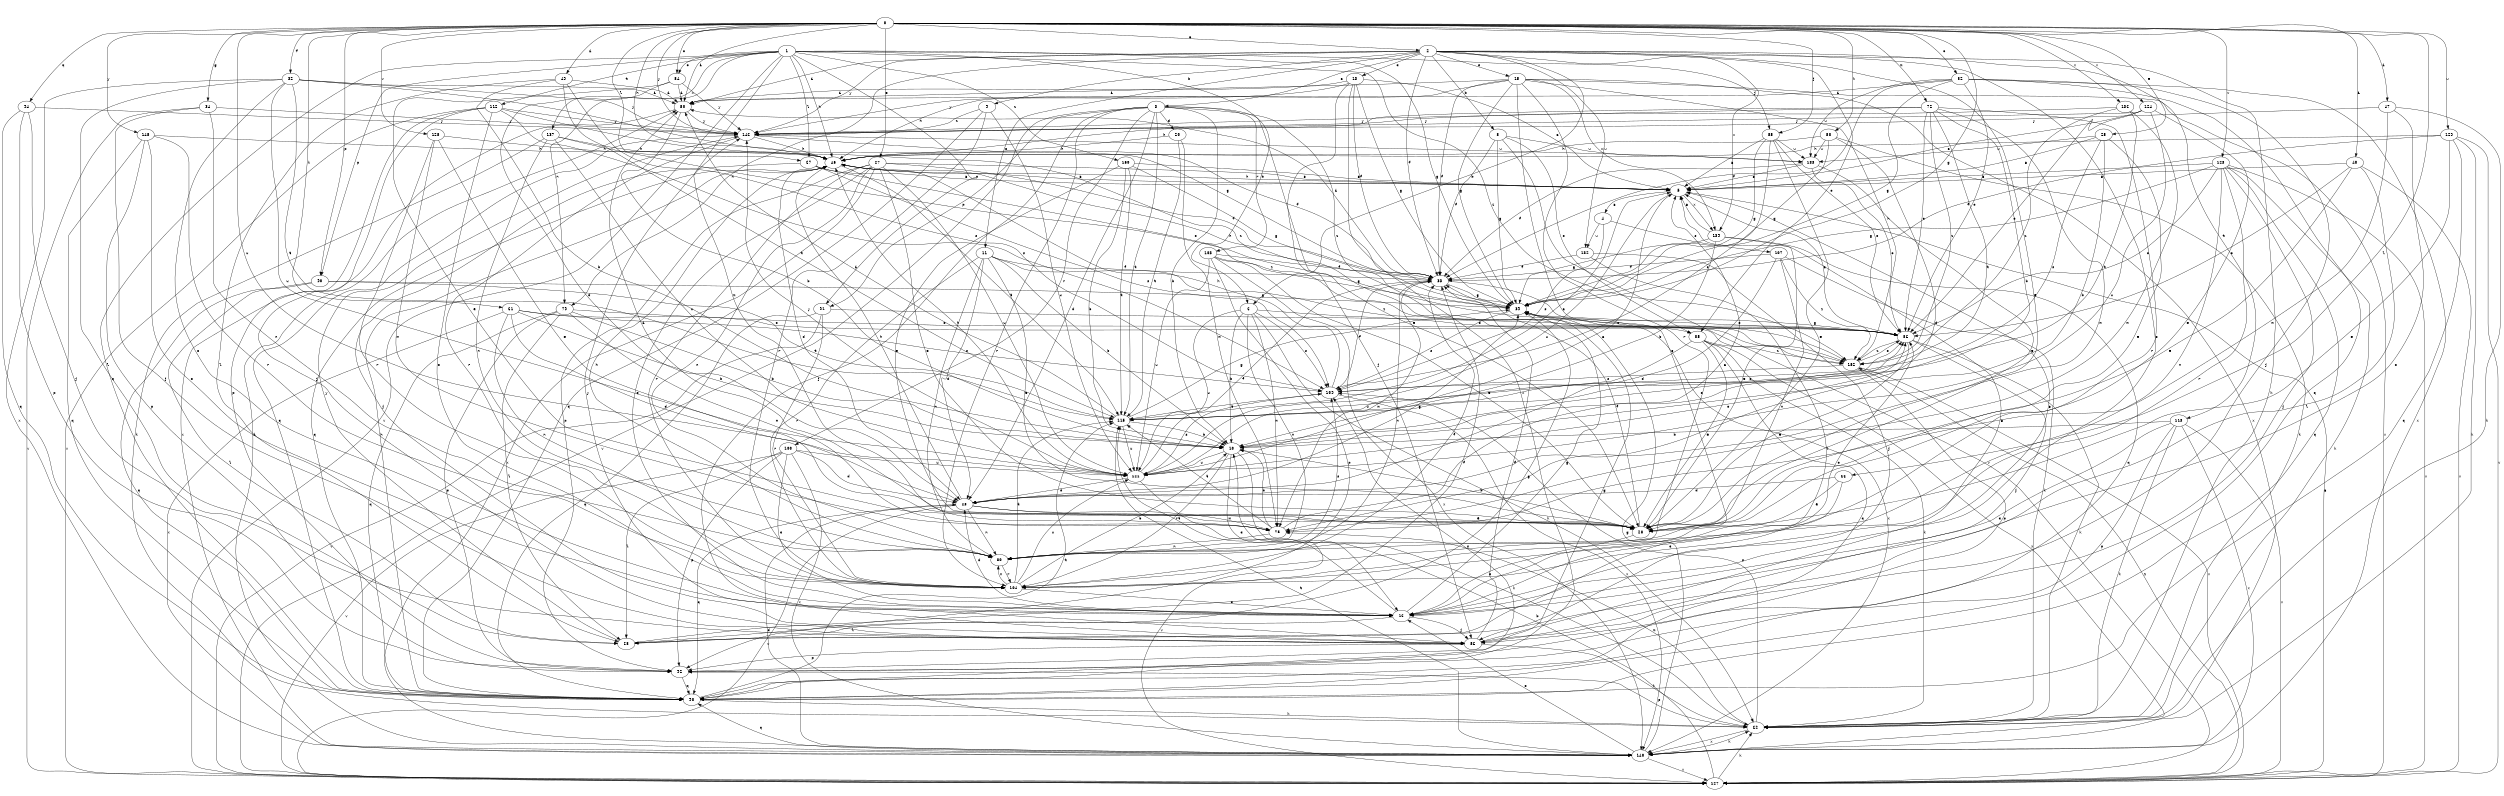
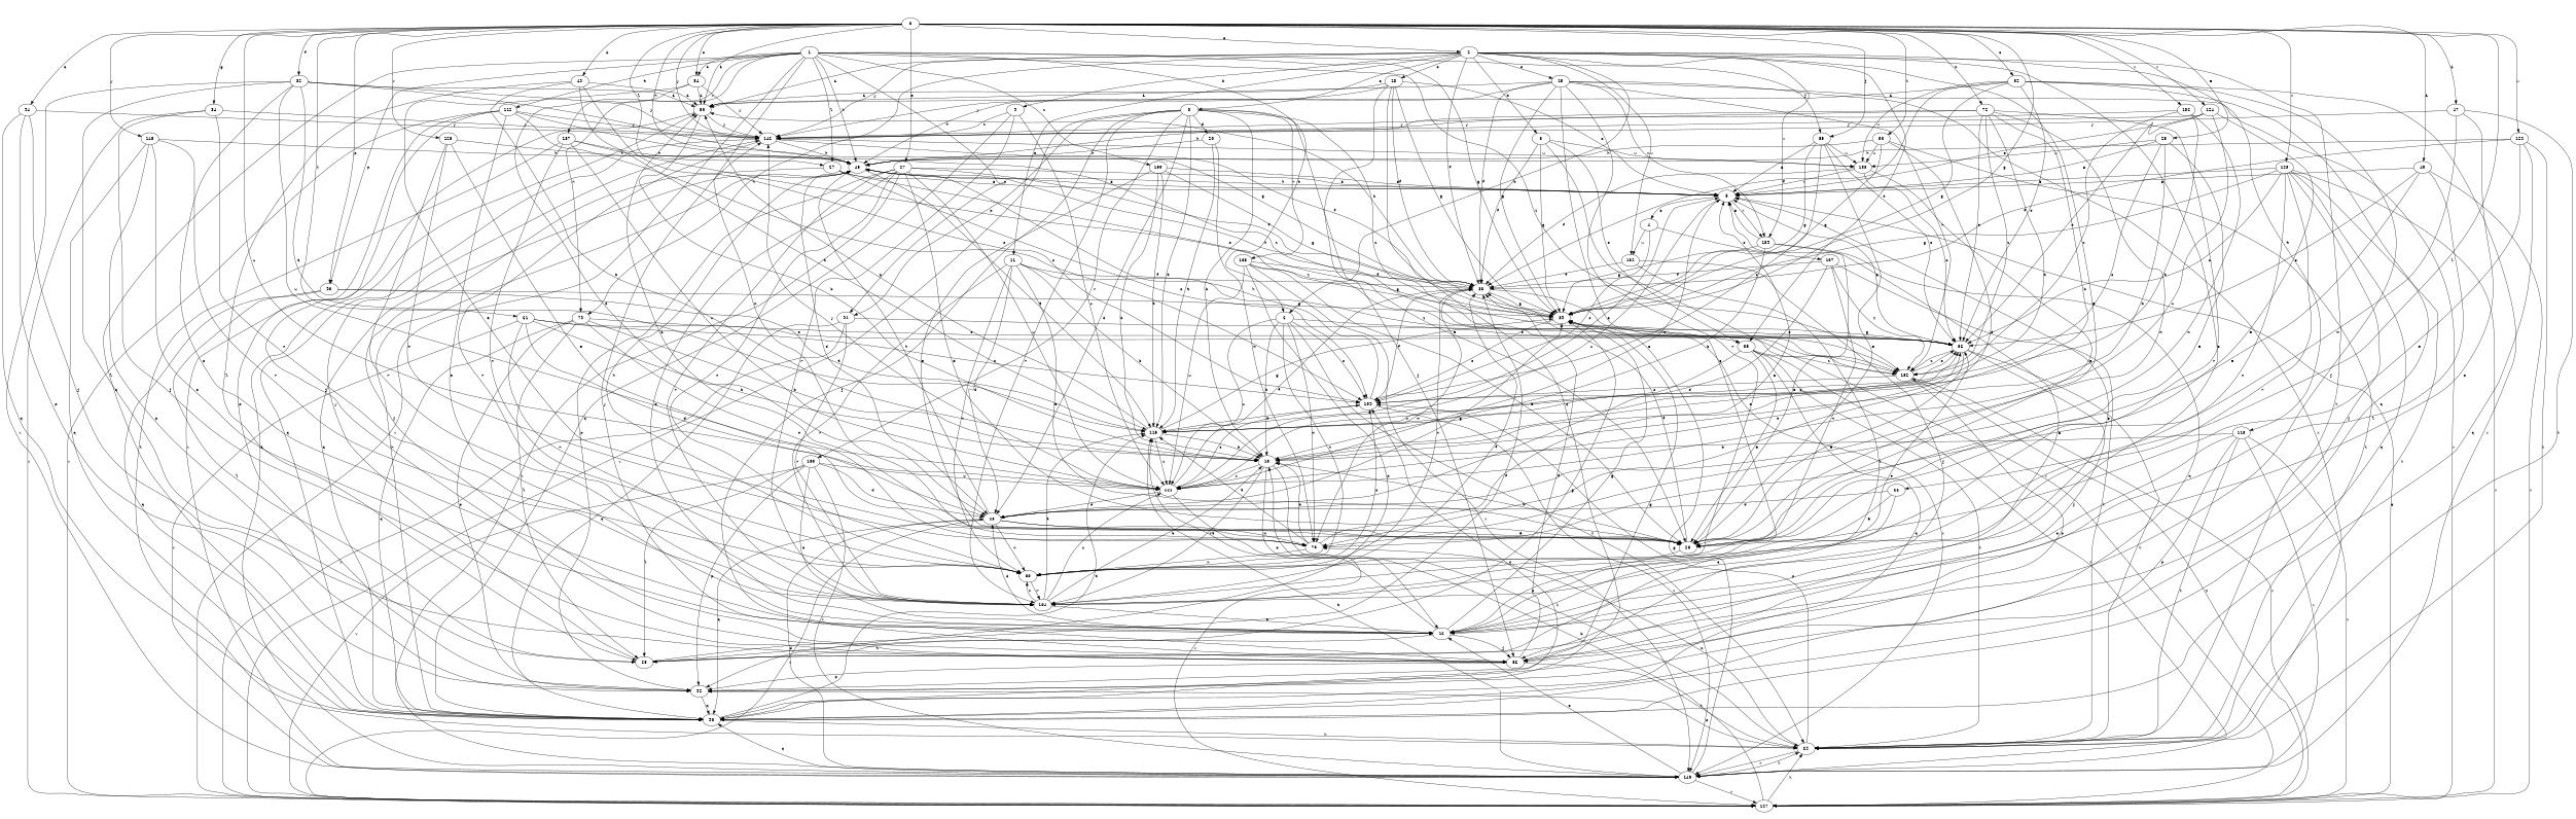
  strict digraph {
    fontname="DejaVu Sans Mono"
    node [fontname="DejaVu Sans Mono"]
    edge [fontname="DejaVu Sans Mono"]
    0
    2
    25
    27
    32
    34
    39
    45
    47
    48
    49
    50
    55
    58
    61
    66
    67
    72
    82
    84
    90
    94
    121
    123
    124
    125
    129
    136
    145
    146
    6
    79
    3
    8
    9
    11
    13
    15
    16
    28
    33
    62
    85
    113
    132
    139
    10
    109
    5
    133
    104
    80
    140
    92
    115
    68
    127
    56
    86
    98
    23
    75
    152
    1
    91
    112
    137
    150
    20
    100
    103
    4
    107
    0 -> 2 [label=a]
    0 -> 25 [label=e]
    0 -> 27 [label=e]
    0 -> 32 [label=f]
    0 -> 34 [label=g]
    0 -> 39 [label=g]
    0 -> 45 [label=h]
    0 -> 47 [label=i]
    0 -> 48 [label=i]
    0 -> 49 [label=i]
    0 -> 50 [label=i]
    0 -> 55 [label=j]
    0 -> 58 [label=k]
    0 -> 61 [label=k]
    0 -> 66 [label=l]
    0 -> 67 [label=l]
    0 -> 72 [label=m]
    0 -> 82 [label=o]
    0 -> 84 [label=o]
    0 -> 90 [label=p]
    0 -> 94 [label=q]
    0 -> 121 [label=u]
    0 -> 123 [label=v]
    0 -> 124 [label=v]
    0 -> 125 [label=v]
    0 -> 129 [label=w]
    0 -> 136 [label=x]
    0 -> 145 [label=y]
    0 -> 146 [label=y]
    2 -> 50 [label=i]
    2 -> 146 [label=y]
    2 -> 6 [label=b]
    2 -> 79 [label=n]
    2 -> 3 [label=a]
    2 -> 8 [label=b]
    2 -> 9 [label=b]
    2 -> 11 [label=c]
    2 -> 13 [label=c]
    2 -> 15 [label=c]
    2 -> 16 [label=c]
    2 -> 28 [label=e]
    2 -> 33 [label=f]
    2 -> 62 [label=k]
    2 -> 85 [label=o]
    2 -> 113 [label=t]
    2 -> 132 [label=w]
    2 -> 139 [label=x]
    25 -> 28 [label=e]
    25 -> 10 [label=b]
    25 -> 109 [label=s]
    25 -> 5 [label=a]
    25 -> 133 [label=w]
    27 -> 121 [label=u]
    27 -> 16 [label=c]
    27 -> 28 [label=e]
    27 -> 33 [label=f]
    27 -> 5 [label=a]
    27 -> 104 [label=r]
    27 -> 80 [label=n]
    27 -> 140 [label=x]
    27 -> 92 [label=p]
    32 -> 39 [label=g]
    32 -> 50 [label=i]
    32 -> 121 [label=u]
    32 -> 146 [label=y]
    32 -> 16 [label=c]
    32 -> 140 [label=x]
    32 -> 115 [label=t]
    32 -> 68 [label=l]
    34 -> 146 [label=y]
    34 -> 80 [label=n]
    34 -> 127 [label=v]
    34 -> 56 [label=j]
    39 -> 45 [label=h]
    39 -> 109 [label=s]
    39 -> 86 [label=o]
    45 -> 5 [label=a]
    45 -> 115 [label=t]
    45 -> 98 [label=q]
    45 -> 23 [label=d]
    47 -> 146 [label=y]
    47 -> 16 [label=c]
    47 -> 62 [label=k]
    47 -> 75 [label=m]
    48 -> 28 [label=e]
    48 -> 5 [label=a]
    48 -> 68 [label=l]
    48 -> 127 [label=v]
    48 -> 86 [label=o]
    49 -> 50 [label=i]
    49 -> 10 [label=b]
    49 -> 109 [label=s]
    49 -> 115 [label=t]
    49 -> 68 [label=l]
    50 -> 146 [label=y]
    50 -> 10 [label=b]
    50 -> 140 [label=x]
    55 -> 39 [label=g]
    55 -> 28 [label=e]
    55 -> 109 [label=s]
    55 -> 5 [label=a]
    55 -> 133 [label=w]
    55 -> 86 [label=o]
    58 -> 39 [label=g]
    58 -> 45 [label=h]
    58 -> 62 [label=k]
    58 -> 133 [label=w]
    58 -> 23 [label=d]
    61 -> 10 [label=b]
    61 -> 109 [label=s]
    61 -> 80 [label=n]
    61 -> 140 [label=x]
    61 -> 86 [label=o]
    61 -> 23 [label=d]
    66 -> 16 [label=c]
    66 -> 28 [label=e]
    66 -> 23 [label=d]
    67 -> 109 [label=s]
    67 -> 5 [label=a]
    67 -> 56 [label=j]
    67 -> 152 [label=z]
    72 -> 45 [label=h]
    72 -> 146 [label=y]
    72 -> 10 [label=b]
    72 -> 104 [label=r]
    72 -> 115 [label=t]
    72 -> 86 [label=o]
    72 -> 75 [label=m]
    72 -> 152 [label=z]
    82 -> 39 [label=g]
    82 -> 50 [label=i]
    82 -> 33 [label=f]
    82 -> 133 [label=w]
    82 -> 140 [label=x]
    82 -> 56 [label=j]
    82 -> 86 [label=o]
    82 -> 98 [label=q]
    84 -> 50 [label=i]
    84 -> 146 [label=y]
    84 -> 28 [label=e]
    84 -> 23 [label=d]
    90 -> 39 [label=g]
    90 -> 115 [label=t]
    90 -> 68 [label=l]
    90 -> 98 [label=q]
    94 -> 146 [label=y]
    94 -> 92 [label=p]
    94 -> 56 [label=j]
    94 -> 98 [label=q]
-   121 -> 45 [label=h]
    121 -> 146 [label=y]
    121 -> 33 [label=f]
    121 -> 109 [label=s]
    121 -> 5 [label=a]
    121 -> 127 [label=v]
    121 -> 86 [label=o]
    121 -> 23 [label=d]
    123 -> 39 [label=g]
    123 -> 62 [label=k]
    123 -> 5 [label=a]
    123 -> 104 [label=r]
    123 -> 80 [label=n]
    123 -> 127 [label=v]
    123 -> 56 [label=j]
    123 -> 86 [label=o]
    123 -> 98 [label=q]
    124 -> 121 [label=u]
    124 -> 146 [label=y]
    124 -> 28 [label=e]
    124 -> 5 [label=a]
    124 -> 86 [label=o]
    125 -> 45 [label=h]
    125 -> 28 [label=e]
    125 -> 104 [label=r]
    125 -> 75 [label=m]
    129 -> 45 [label=h]
    129 -> 28 [label=e]
    129 -> 33 [label=f]
    129 -> 62 [label=k]
-   129 -> 127 [label=v]
    129 -> 98 [label=q]
    136 -> 146 [label=y]
    136 -> 115 [label=t]
    136 -> 75 [label=m]
    136 -> 152 [label=z]
    145 -> 45 [label=h]
    145 -> 16 [label=c]
    145 -> 104 [label=r]
    145 -> 92 [label=p]
    145 -> 98 [label=q]
    146 -> 45 [label=h]
    146 -> 33 [label=f]
    146 -> 133 [label=w]
    146 -> 104 [label=r]
    146 -> 98 [label=q]
    6 -> 121 [label=u]
    6 -> 62 [label=k]
    6 -> 85 [label=o]
    6 -> 10 [label=b]
    6 -> 109 [label=s]
    6 -> 80 [label=n]
    6 -> 75 [label=m]
    79 -> 10 [label=b]
    79 -> 92 [label=p]
    79 -> 68 [label=l]
    79 -> 86 [label=o]
    79 -> 98 [label=q]
    79 -> 75 [label=m]
    3 -> 28 [label=e]
    3 -> 10 [label=b]
    3 -> 104 [label=r]
    3 -> 115 [label=t]
    3 -> 127 [label=v]
    3 -> 56 [label=j]
    3 -> 23 [label=d]
    3 -> 152 [label=z]
    3 -> 91 [label=p]
    3 -> 20 [label=d]
    3 -> 100 [label=r]
    3 -> 103 [label=r]
    8 -> 39 [label=g]
    8 -> 33 [label=f]
    8 -> 85 [label=o]
    8 -> 133 [label=w]
    8 -> 127 [label=v]
    9 -> 121 [label=u]
    9 -> 146 [label=z]
    9 -> 104 [label=r]
    9 -> 98 [label=q]
    11 -> 28 [label=e]
    11 -> 33 [label=f]
    11 -> 10 [label=b]
    11 -> 104 [label=r]
    11 -> 80 [label=n]
    11 -> 23 [label=d]
    11 -> 152 [label=z]
    13 -> 39 [label=g]
    13 -> 50 [label=i]
    13 -> 146 [label=y]
    13 -> 33 [label=f]
    13 -> 5 [label=a]
    13 -> 56 [label=j]
-   13 -> 98 [label=x]
+   13 -> 98 [label=q]
    15 -> 39 [label=g]
    15 -> 45 [label=h]
    15 -> 50 [label=i]
    15 -> 16 [label=c]
    15 -> 33 [label=f]
    15 -> 139 [label=x]
    15 -> 104 [label=r]
    15 -> 140 [label=x]
    15 -> 127 [label=v]
    15 -> 152 [label=h]
    16 -> 39 [label=g]
    16 -> 5 [label=a]
    16 -> 115 [label=t]
    16 -> 68 [label=l]
    16 -> 56 [label=j]
    16 -> 23 [label=d]
    28 -> 50 [label=i]
    28 -> 16 [label=c]
    28 -> 33 [label=f]
    28 -> 10 [label=b]
    33 -> 39 [label=g]
    33 -> 50 [label=i]
    33 -> 80 [label=n]
    33 -> 140 [label=x]
    33 -> 75 [label=m]
    62 -> 109 [label=s]
    62 -> 140 [label=x]
    62 -> 92 [label=p]
    62 -> 75 [label=m]
    85 -> 121 [label=u]
    85 -> 28 [label=e]
    85 -> 62 [label=k]
    85 -> 140 [label=x]
    85 -> 98 [label=q]
    85 -> 152 [label=z]
    113 -> 16 [label=c]
    113 -> 62 [label=k]
    113 -> 10 [label=b]
    113 -> 140 [label=x]
    113 -> 92 [label=p]
    113 -> 127 [label=v]
    132 -> 33 [label=f]
    132 -> 68 [label=l]
    132 -> 56 [label=j]
    139 -> 39 [label=g]
    139 -> 28 [label=e]
    139 -> 10 [label=b]
    139 -> 5 [label=a]
    139 -> 98 [label=q]
    10 -> 121 [label=u]
    10 -> 16 [label=c]
    10 -> 62 [label=k]
    10 -> 104 [label=r]
    10 -> 86 [label=o]
    109 -> 45 [label=h]
    109 -> 33 [label=f]
    109 -> 140 [label=x]
    109 -> 115 [label=t]
    5 -> 45 [label=h]
    5 -> 121 [label=u]
    5 -> 139 [label=x]
    5 -> 4 [label=a]
    133 -> 28 [label=e]
    133 -> 33 [label=f]
-   133 -> 5 [label=a]
+   133 -> 5 [label=x]
    133 -> 86 [label=o]
    104 -> 121 [label=u]
    104 -> 16 [label=c]
    104 -> 33 [label=f]
    104 -> 10 [label=b]
    104 -> 80 [label=n]
    104 -> 115 [label=t]
    104 -> 86 [label=o]
    80 -> 45 [label=h]
    80 -> 109 [label=s]
    80 -> 104 [label=r]
    140 -> 39 [label=g]
    140 -> 50 [label=i]
    140 -> 16 [label=c]
    140 -> 62 [label=k]
    140 -> 115 [label=t]
    140 -> 127 [label=v]
    140 -> 98 [label=q]
    140 -> 23 [label=d]
    92 -> 39 [label=g]
    92 -> 98 [label=q]
    115 -> 39 [label=g]
    115 -> 50 [label=i]
    115 -> 121 [label=u]
    115 -> 10 [label=b]
    115 -> 5 [label=a]
    115 -> 86 [label=o]
    68 -> 39 [label=g]
    68 -> 146 [label=y]
    68 -> 33 [label=f]
    127 -> 62 [label=k]
    127 -> 10 [label=b]
    127 -> 5 [label=a]
    127 -> 152 [label=z]
    56 -> 146 [label=y]
    56 -> 33 [label=f]
    56 -> 62 [label=k]
    56 -> 5 [label=a]
    56 -> 92 [label=p]
    86 -> 39 [label=g]
    86 -> 28 [label=e]
    86 -> 62 [label=k]
    86 -> 5 [label=a]
    86 -> 56 [label=j]
    86 -> 152 [label=z]
    98 -> 45 [label=h]
    98 -> 62 [label=k]
    98 -> 109 [label=s]
    98 -> 115 [label=t]
    23 -> 39 [label=g]
    23 -> 45 [label=h]
    23 -> 28 [label=e]
    23 -> 80 [label=n]
    23 -> 127 [label=v]
    23 -> 98 [label=q]
    23 -> 75 [label=m]
    75 -> 10 [label=b]
    75 -> 5 [label=a]
    75 -> 80 [label=n]
    75 -> 115 [label=t]
    152 -> 109 [label=s]
    152 -> 92 [label=p]
    152 -> 127 [label=v]
    152 -> 86 [label=o]
    1 -> 39 [label=g]
    1 -> 45 [label=h]
    1 -> 55 [label=j]
    1 -> 67 [label=l]
    1 -> 84 [label=o]
    1 -> 90 [label=p]
    1 -> 6 [label=b]
    1 -> 79 [label=n]
    1 -> 127 [label=v]
    1 -> 98 [label=q]
    1 -> 75 [label=m]
    1 -> 152 [label=z]
    1 -> 91 [label=p]
    1 -> 112 [label=t]
    1 -> 137 [label=x]
    1 -> 150 [label=z]
    91 -> 104 [label=r]
    91 -> 127 [label=v]
    91 -> 86 [label=o]
    91 -> 98 [label=q]
    112 -> 146 [label=y]
    112 -> 16 [label=c]
    112 -> 109 [label=s]
    112 -> 92 [label=p]
    112 -> 127 [label=v]
    112 -> 56 [label=j]
    112 -> 152 [label=z]
    137 -> 45 [label=h]
    137 -> 121 [label=u]
    137 -> 62 [label=k]
    137 -> 80 [label=n]
    137 -> 86 [label=o]
    150 -> 39 [label=g]
    150 -> 28 [label=e]
    150 -> 10 [label=b]
    150 -> 5 [label=a]
    150 -> 115 [label=t]
    20 -> 45 [label=h]
    20 -> 115 [label=t]
    20 -> 75 [label=m]
    100 -> 121 [label=u]
    100 -> 16 [label=c]
    100 -> 140 [label=x]
    100 -> 92 [label=p]
    100 -> 68 [label=l]
    100 -> 127 [label=v]
    100 -> 23 [label=d]
    103 -> 39 [label=g]
    103 -> 121 [label=u]
    103 -> 28 [label=e]
    103 -> 33 [label=f]
    103 -> 140 [label=x]
    103 -> 92 [label=p]
    4 -> 132 [label=w]
    4 -> 109 [label=s]
    4 -> 107 [label=s]
    107 -> 33 [label=f]
    107 -> 62 [label=k]
    107 -> 80 [label=n]
    107 -> 23 [label=d]
    107 -> 152 [label=z]
  }
